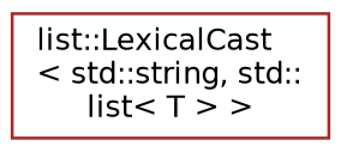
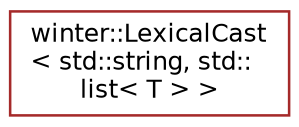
  digraph {
    rankdir=LR
-   n1 [color=brown fillcolor=white fontname=Helvetica fontsize=10 height=0.2 label="list::LexicalCast\l\< std::string, std::\llist\< T \> \>" shape=record style=filled width=0.4]
+   n1 [color=brown fillcolor=white fontname=Helvetica fontsize=10 height=0.2 label="winter::LexicalCast\l\< std::string, std::\llist\< T \> \>" shape=record style=filled width=0.4]
  }
